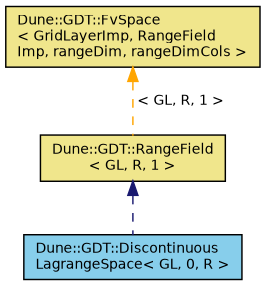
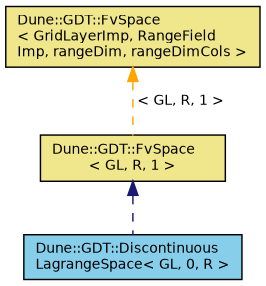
  digraph {
    node [color=black fillcolor=khaki fontname=Helvetica fontsize=10 shape=record style=filled]
    edge [dir=back fontname=Helvetica fontsize=10 labelfontname=Helvetica labelfontsize=10 style=dashed]
    n1 [fontcolor=black height=0.2 label="Dune::GDT::FvSpace\l\< GridLayerImp, RangeField\lImp, rangeDim, rangeDimCols \>" width=0.4]
-   n2 [height=0.2 label="Dune::GDT::RangeField\l\< GL, R, 1 \>" width=0.4]
+   n2 [height=0.2 label="Dune::GDT::FvSpace\l\< GL, R, 1 \>" width=0.4]
    n3 [fillcolor=skyblue height=0.2 label="Dune::GDT::Discontinuous\lLagrangeSpace\< GL, 0, R \>" width=0.4]
    n1 -> n2 [color=orange label=" \< GL, R, 1 \>"]
    n2 -> n3 [color=midnightblue]
  }
